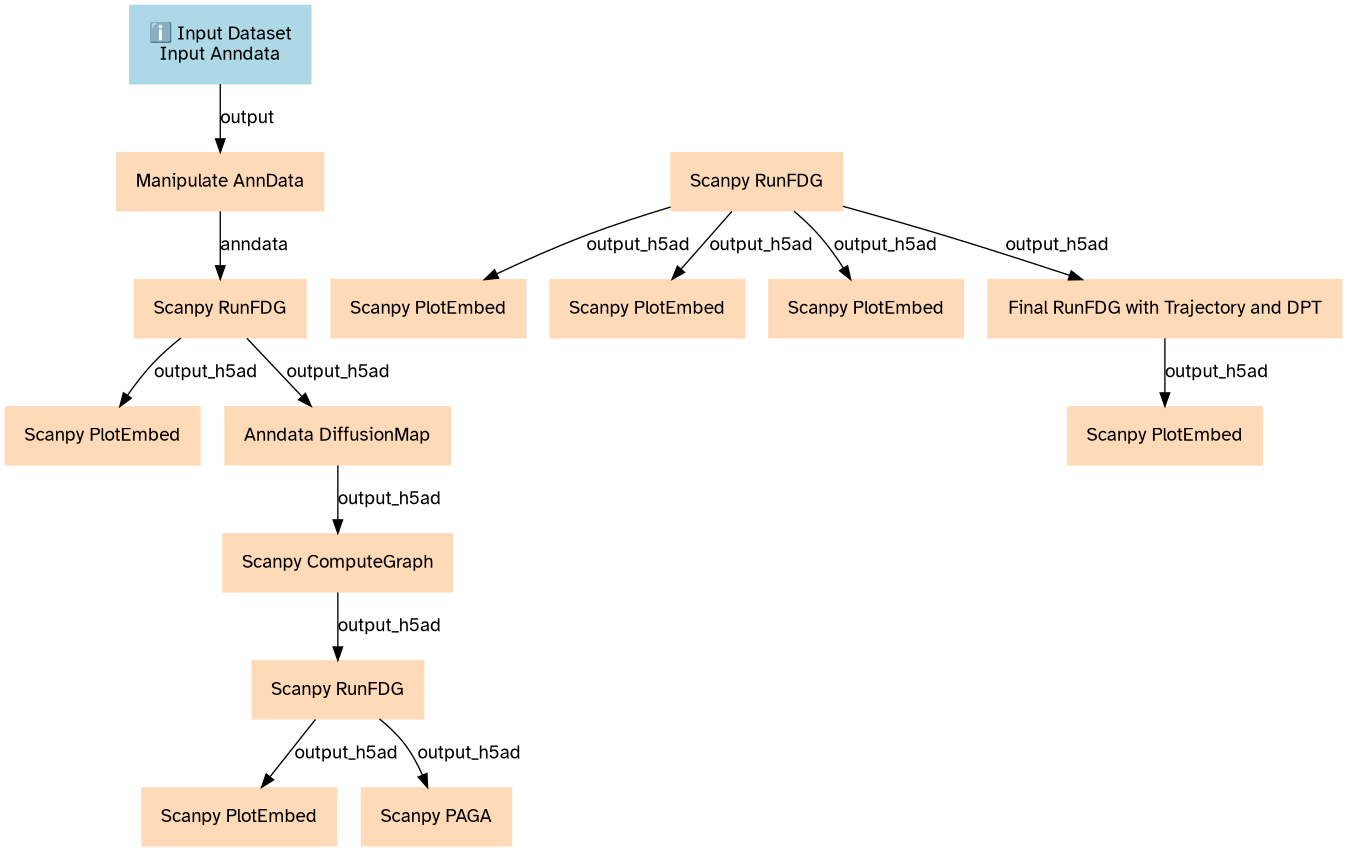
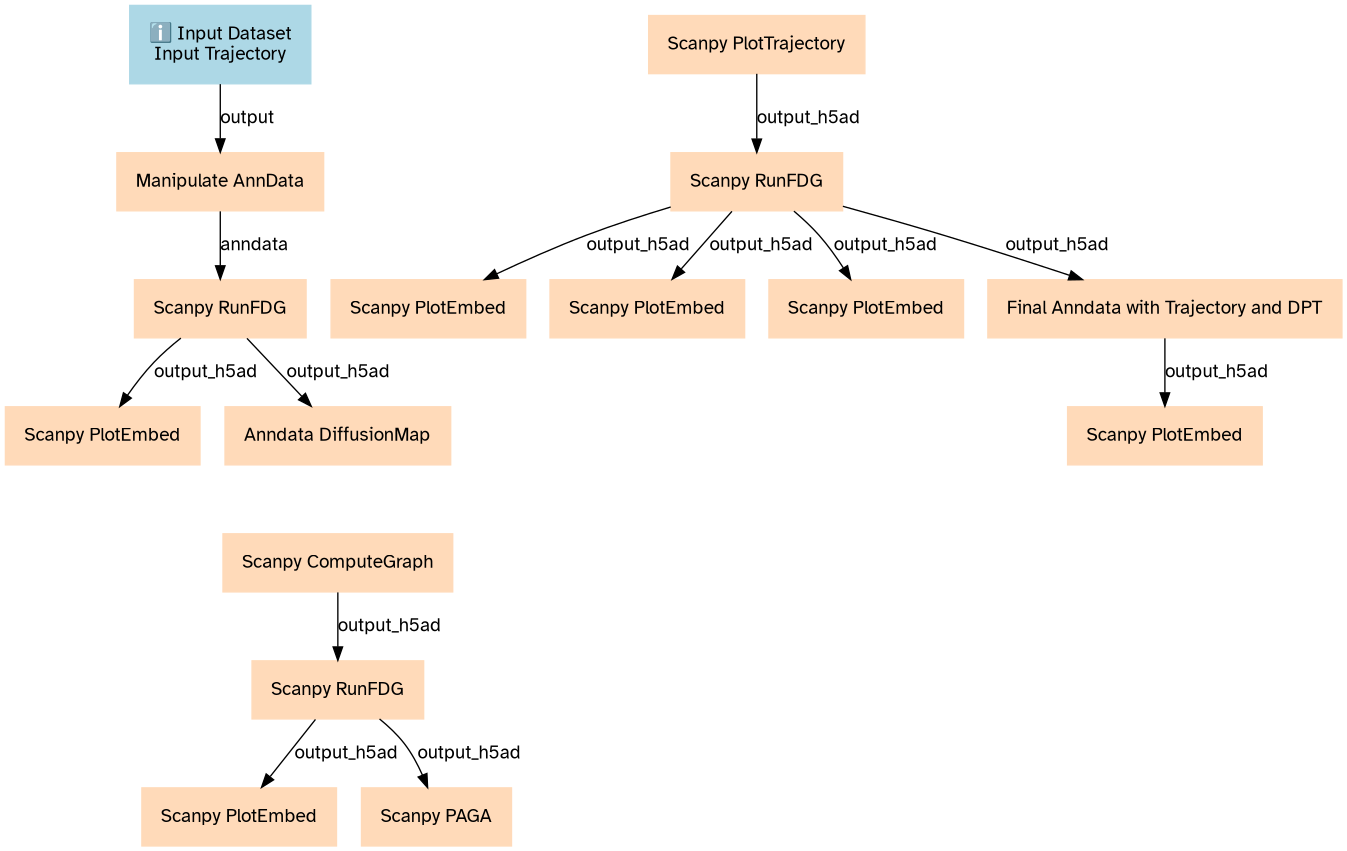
  digraph {
    node [color=peachpuff fontname="Atkinson Hyperlegible" margin="0.2,0.2" shape=box style=filled]
    edge [fontname="Atkinson Hyperlegible"]
-   n1 [color=lightblue label="ℹ️ Input Dataset\nInput Anndata"]
+   n1 [color=lightblue label="ℹ️ Input Dataset\nInput Trajectory"]
    n2 [label="Manipulate AnnData"]
    n3 [label="Scanpy RunFDG"]
    n4 [label="Scanpy PlotEmbed"]
    n5 [label="Anndata DiffusionMap"]
    n6 [label="Scanpy ComputeGraph"]
    n7 [label="Scanpy RunFDG"]
    n8 [label="Scanpy PlotEmbed"]
    n9 [label="Scanpy PAGA"]
+   n10 [label="Scanpy PlotTrajectory"]
    n11 [label="Scanpy RunFDG"]
    n12 [label="Scanpy PlotEmbed"]
    n13 [label="Scanpy PlotEmbed"]
    n14 [label="Scanpy PlotEmbed"]
-   n15 [label="Final RunFDG with Trajectory and DPT"]
+   n15 [label="Final Anndata with Trajectory and DPT"]
    n16 [label="Scanpy PlotEmbed"]
    n1 -> n2 [label=output]
    n2 -> n3 [label=anndata]
    n3 -> n4 [label=output_h5ad]
    n3 -> n5 [label=output_h5ad]
-   n5 -> n6 [label=output_h5ad]
    n6 -> n7 [label=output_h5ad]
    n7 -> n8 [label=output_h5ad]
    n7 -> n9 [label=output_h5ad]
+   n10 -> n11 [label=output_h5ad]
    n11 -> n12 [label=output_h5ad]
    n11 -> n13 [label=output_h5ad]
    n11 -> n14 [label=output_h5ad]
    n11 -> n15 [label=output_h5ad]
    n15 -> n16 [label=output_h5ad]
  }
